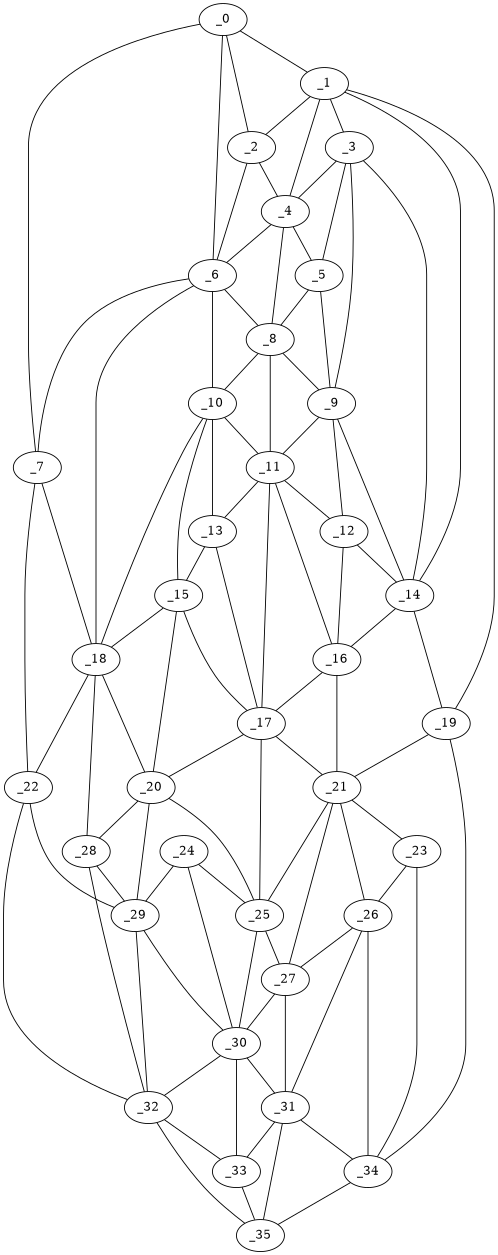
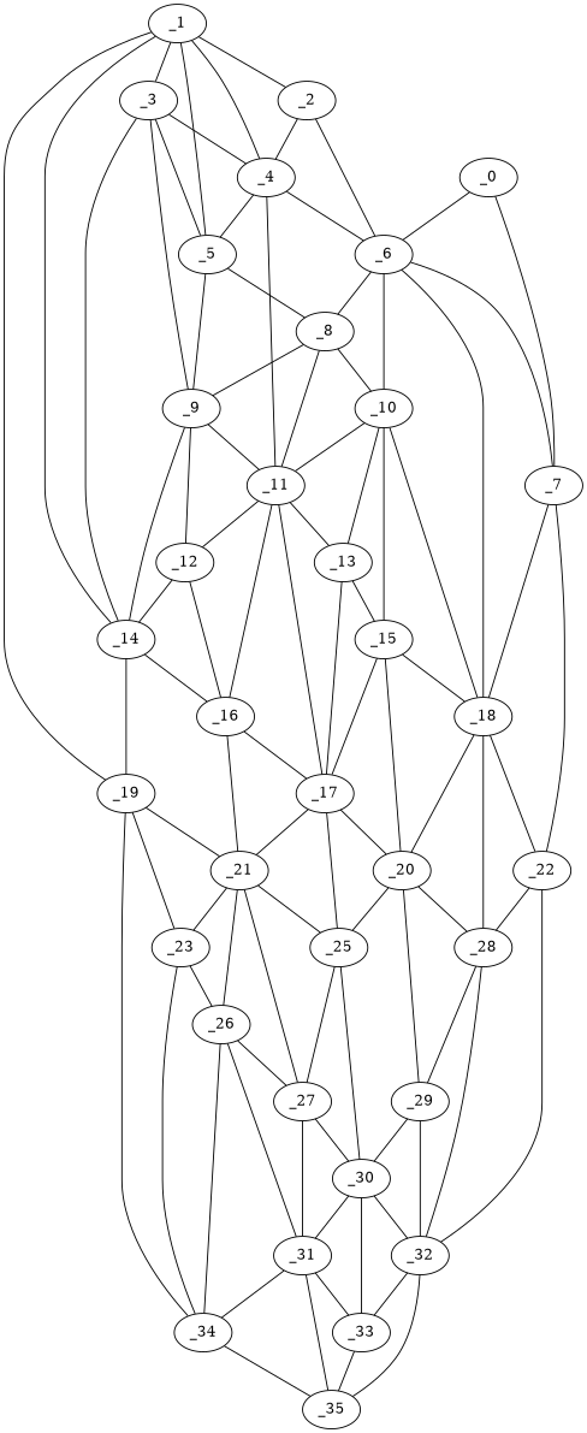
  graph {
    node [x=53 y=76]
    edge [valence=2]
    _0 [x=30 y=64]
    _1 [x=35 y=101]
    _2 [x=37 y=71]
    _6 [x=46 y=68]
    _7 [x=50 y=6]
    _3 [x=40 y=100]
    _4 [x=42 y=85]
    _14 [x=63 y=102]
    _19 [x=77 y=105]
    _8 [y=85]
    _10 [x=57 y=75]
    _18 [x=71 y=59]
    _22 [x=82 y=9]
    _5 [x=45 y=93]
    _9 [y=95]
    _16 [x=66 y=89]
    _21 [x=80 y=93]
    _23 [x=83 y=102]
    _34 [x=104 y=103]
    _11 [x=59 y=86]
    _13 [x=62]
    _15 [x=66 y=73]
    _20 [x=79 y=72]
    _28 [x=89 y=49]
    _32 [x=102 y=73]
    _12 [x=61 y=99]
    _17 [x=69 y=80]
    _25 [x=85 y=83]
    _26 [x=86 y=94]
    _27 [x=88 y=87]
    _35 [x=106 y=91]
    _29 [x=94 y=71]
    _33 [x=103 y=79]
    _30 [x=96]
    _31 [x=96 y=87]
-   _24 [x=85]
-   _0 -- _1 [valence=1]
-   _0 -- _2
+   _5 -- _1 [valence=1]
    _0 -- _6 [valence=1]
    _0 -- _7 [valence=1]
    _1 -- _2 [valence=1]
    _1 -- _3
    _1 -- _4
    _1 -- _14 [valence=1]
    _1 -- _19 [valence=1]
    _2 -- _6 [valence=1]
    _2 -- _4
    _6 -- _7
    _6 -- _8 [valence=1]
    _6 -- _10
    _6 -- _18
    _7 -- _18
    _7 -- _22 [valence=1]
    _3 -- _4 [valence=1]
    _3 -- _14 [valence=1]
    _3 -- _5 [valence=1]
    _3 -- _9
    _4 -- _6
-   _4 -- _8 [valence=1]
+   _4 -- _11 [valence=1]
    _4 -- _5
    _14 -- _19
    _14 -- _16
    _19 -- _21 [valence=1]
+   _19 -- _23
    _19 -- _34 [valence=1]
    _8 -- _10
    _8 -- _9 [valence=1]
    _8 -- _11
    _10 -- _18 [valence=1]
    _10 -- _11 [valence=1]
    _10 -- _13
    _10 -- _15
    _18 -- _22
    _18 -- _20
    _18 -- _28
-   _22 -- _29
+   _22 -- _28
    _22 -- _32 [valence=1]
    _5 -- _8 [valence=1]
    _5 -- _9
    _9 -- _14
    _9 -- _11
    _9 -- _12 [valence=1]
    _16 -- _21 [valence=1]
    _16 -- _17 [valence=1]
    _21 -- _23 [valence=1]
    _21 -- _25 [valence=1]
    _21 -- _26
    _21 -- _27 [valence=1]
    _23 -- _34
    _23 -- _26 [valence=1]
    _34 -- _35 [valence=1]
    _11 -- _16
    _11 -- _13
    _11 -- _12
    _11 -- _17
    _13 -- _15
    _13 -- _17
    _15 -- _18
    _15 -- _20 [valence=1]
    _15 -- _17
    _20 -- _28
    _20 -- _25
    _20 -- _29 [valence=1]
    _28 -- _32 [valence=1]
    _28 -- _29
    _32 -- _35 [valence=1]
    _32 -- _33
    _12 -- _14
    _12 -- _16 [valence=1]
    _17 -- _21
    _17 -- _20
    _17 -- _25
    _25 -- _27
    _25 -- _30
    _26 -- _34
    _26 -- _27
    _26 -- _31
    _27 -- _30
    _27 -- _31
    _29 -- _32 [valence=1]
    _29 -- _30 [valence=1]
    _33 -- _35 [valence=1]
    _30 -- _32 [valence=1]
    _30 -- _33 [valence=1]
    _30 -- _31
    _31 -- _34
    _31 -- _35
    _31 -- _33
-   _24 -- _25 [valence=1]
-   _24 -- _29
-   _24 -- _30
  }
